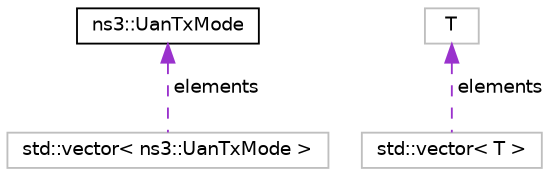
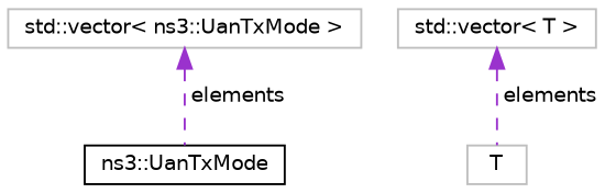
  digraph {
    node [color=grey75 fillcolor=white fontname=Helvetica fontsize=10 shape=record style=filled]
    edge [color=darkorchid3 dir=back fontname=Helvetica fontsize=10 labelfontname=Helvetica labelfontsize=10 style=dashed]
    n1 [height=0.2 label="std::vector\< ns3::UanTxMode \>" width=0.4]
    n2 [color=black height=0.2 label="ns3::UanTxMode" width=0.4]
    n3 [height=0.2 label="std::vector\< T \>" width=0.4]
    n4 [height=0.2 label=T width=0.4]
-   n2 -> n1 [label=" elements"]
-   n4 -> n3 [label=" elements"]
+   n1 -> n2 [label=" elements"]
+   n3 -> n4 [label=" elements"]
  }
